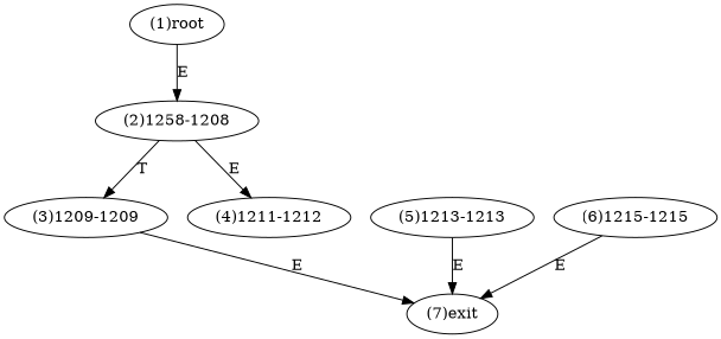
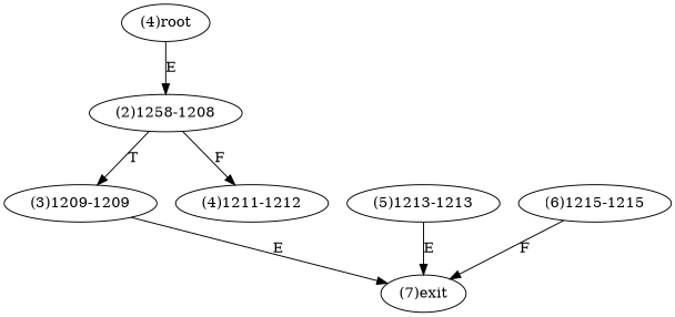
  digraph {
-   n1 [label="(1)root"]
+   n1 [label="(4)root"]
    n2 [label="(2)1258-1208"]
    n3 [label="(3)1209-1209"]
    n4 [label="(4)1211-1212"]
    n5 [label="(7)exit"]
    n6 [label="(5)1213-1213"]
    n7 [label="(6)1215-1215"]
    n1 -> n2 [label=E]
    n2 -> n3 [label=T]
-   n2 -> n4 [label=E]
+   n2 -> n4 [label=F]
    n3 -> n5 [label=E]
    n6 -> n5 [label=E]
-   n7 -> n5 [label=E]
+   n7 -> n5 [label=F]
  }
